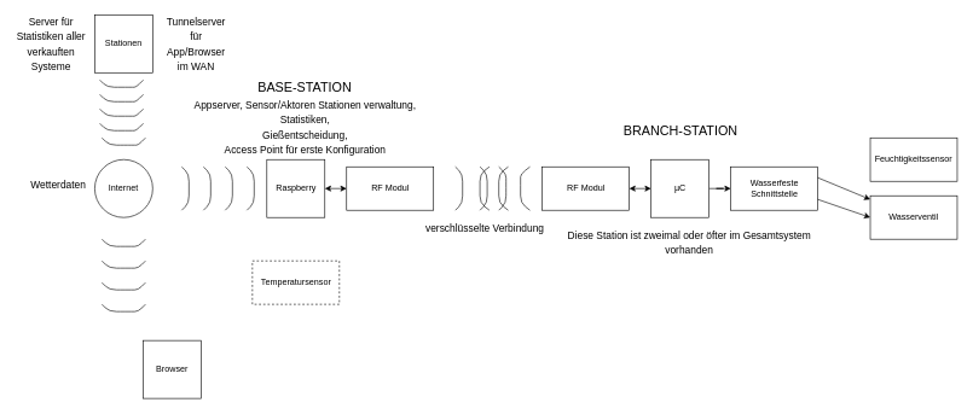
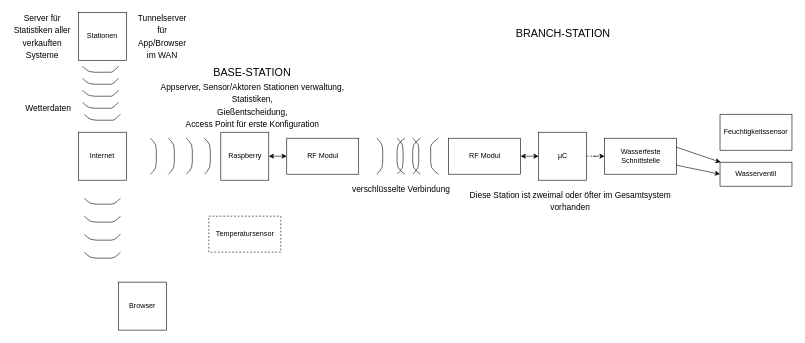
  <mxCell id="0" />
  <mxCell id="1" parent="0" />
  <mxCell id="2" value="Raspberry" style="whiteSpace=wrap;html=1;aspect=fixed;" parent="1" vertex="1"><mxGeometry x="367.5" y="220" width="80" height="80" as="geometry" /></mxCell>
  <mxCell id="3" value="RF Modul" style="rounded=0;whiteSpace=wrap;html=1;" parent="1" vertex="1"><mxGeometry x="477.5" y="230" width="120" height="60" as="geometry" /></mxCell>
- <mxCell id="4" value="Internet" style="ellipse;whiteSpace=wrap;html=1;aspect=fixed;" parent="1" vertex="1"><mxGeometry x="130" y="220" width="80" height="80" as="geometry" /></mxCell>
+ <mxCell id="4" value="Internet" style="whiteSpace=wrap;html=1;aspect=fixed;" parent="1" vertex="1"><mxGeometry x="130" y="220" width="80" height="80" as="geometry" /></mxCell>
  <mxCell id="5" value="Browser" style="whiteSpace=wrap;html=1;aspect=fixed;" parent="1" vertex="1"><mxGeometry x="197" y="470" width="80" height="80" as="geometry" /></mxCell>
  <mxCell id="6" value="&lt;font style=&quot;font-size: 14px&quot;&gt;Server für Statistiken aller verkauften Systeme&lt;br&gt;&lt;/font&gt;" style="text;html=1;strokeColor=none;fillColor=none;align=center;verticalAlign=middle;whiteSpace=wrap;rounded=0;fontSize=17;" parent="1" vertex="1"><mxGeometry x="20" y="45" width="100" height="30" as="geometry" /></mxCell>
  <mxCell id="7" value="" style="endArrow=none;html=1;" parent="1" edge="1"><mxGeometry width="50" height="50" relative="1" as="geometry"><mxPoint x="250" y="290" as="sourcePoint" /><mxPoint x="250" y="230" as="targetPoint" /><Array as="points"><mxPoint x="260" y="280" /><mxPoint x="260" y="240" /></Array></mxGeometry></mxCell>
  <mxCell id="8" value="" style="endArrow=none;html=1;" parent="1" edge="1"><mxGeometry width="50" height="50" relative="1" as="geometry"><mxPoint x="280" y="290" as="sourcePoint" /><mxPoint x="280" y="230" as="targetPoint" /><Array as="points"><mxPoint x="290" y="280" /><mxPoint x="290" y="240" /></Array></mxGeometry></mxCell>
  <mxCell id="9" value="" style="endArrow=none;html=1;" parent="1" edge="1"><mxGeometry width="50" height="50" relative="1" as="geometry"><mxPoint x="310" y="290" as="sourcePoint" /><mxPoint x="310" y="230" as="targetPoint" /><Array as="points"><mxPoint x="320" y="280" /><mxPoint x="320" y="240" /></Array></mxGeometry></mxCell>
  <mxCell id="10" value="" style="endArrow=none;html=1;" parent="1" edge="1"><mxGeometry width="50" height="50" relative="1" as="geometry"><mxPoint x="340" y="290" as="sourcePoint" /><mxPoint x="340" y="230" as="targetPoint" /><Array as="points"><mxPoint x="350" y="280" /><mxPoint x="350" y="240" /></Array></mxGeometry></mxCell>
  <mxCell id="11" value="" style="endArrow=classic;startArrow=classic;html=1;exitX=1;exitY=0.5;exitDx=0;exitDy=0;" parent="1" source="2" edge="1"><mxGeometry width="50" height="50" relative="1" as="geometry"><mxPoint x="617.5" y="330" as="sourcePoint" /><mxPoint x="477.5" y="260" as="targetPoint" /></mxGeometry></mxCell>
  <mxCell id="12" value="" style="endArrow=none;html=1;" parent="1" edge="1"><mxGeometry width="50" height="50" relative="1" as="geometry"><mxPoint x="140" y="330" as="sourcePoint" /><mxPoint x="200" y="330" as="targetPoint" /><Array as="points"><mxPoint x="150" y="340" /><mxPoint x="170" y="340" /><mxPoint x="190" y="340" /></Array></mxGeometry></mxCell>
  <mxCell id="13" value="" style="endArrow=none;html=1;" parent="1" edge="1"><mxGeometry width="50" height="50" relative="1" as="geometry"><mxPoint x="140" y="360" as="sourcePoint" /><mxPoint x="200" y="360" as="targetPoint" /><Array as="points"><mxPoint x="150" y="370" /><mxPoint x="170" y="370" /><mxPoint x="190" y="370" /></Array></mxGeometry></mxCell>
  <mxCell id="14" value="" style="endArrow=none;html=1;" parent="1" edge="1"><mxGeometry width="50" height="50" relative="1" as="geometry"><mxPoint x="140" y="390" as="sourcePoint" /><mxPoint x="200" y="390" as="targetPoint" /><Array as="points"><mxPoint x="150" y="400" /><mxPoint x="170" y="400" /><mxPoint x="190" y="400" /></Array></mxGeometry></mxCell>
  <mxCell id="15" value="" style="endArrow=none;html=1;" parent="1" edge="1"><mxGeometry width="50" height="50" relative="1" as="geometry"><mxPoint x="140" y="420" as="sourcePoint" /><mxPoint x="200" y="420" as="targetPoint" /><Array as="points"><mxPoint x="150" y="430" /><mxPoint x="170" y="430" /><mxPoint x="190" y="430" /></Array></mxGeometry></mxCell>
  <mxCell id="16" value="" style="endArrow=none;html=1;" parent="1" edge="1"><mxGeometry width="50" height="50" relative="1" as="geometry"><mxPoint x="627.5" y="290" as="sourcePoint" /><mxPoint x="627.5" y="230" as="targetPoint" /><Array as="points"><mxPoint x="637.5" y="280" /><mxPoint x="637.5" y="240" /></Array></mxGeometry></mxCell>
  <mxCell id="17" value="" style="endArrow=none;html=1;" parent="1" edge="1"><mxGeometry width="50" height="50" relative="1" as="geometry"><mxPoint x="661.5" y="290" as="sourcePoint" /><mxPoint x="661.5" y="230" as="targetPoint" /><Array as="points"><mxPoint x="671.5" y="280" /><mxPoint x="671.5" y="240" /></Array></mxGeometry></mxCell>
  <mxCell id="18" value="" style="endArrow=none;html=1;" parent="1" edge="1"><mxGeometry width="50" height="50" relative="1" as="geometry"><mxPoint x="687.5" y="290" as="sourcePoint" /><mxPoint x="687.5" y="230" as="targetPoint" /><Array as="points"><mxPoint x="697.5" y="280" /><mxPoint x="697.5" y="260" /><mxPoint x="697.5" y="240" /></Array></mxGeometry></mxCell>
  <mxCell id="19" value="RF Modul" style="rounded=0;whiteSpace=wrap;html=1;" parent="1" vertex="1"><mxGeometry x="747.5" y="230" width="120" height="60" as="geometry" /></mxCell>
  <mxCell id="20" value="&lt;font style=&quot;font-size: 18px&quot;&gt;BASE-STATION&lt;/font&gt;" style="text;html=1;strokeColor=none;fillColor=none;align=center;verticalAlign=middle;whiteSpace=wrap;rounded=0;" parent="1" vertex="1"><mxGeometry x="320" y="110" width="200" height="20" as="geometry" /></mxCell>
- <mxCell id="21" value="" style="edgeStyle=orthogonalEdgeStyle;rounded=0;orthogonalLoop=1;jettySize=auto;html=1;" parent="1" source="22" target="25" edge="1"><mxGeometry relative="1" as="geometry" /></mxCell>
+ <mxCell id="21" value="" style="edgeStyle=orthogonalEdgeStyle;rounded=0;orthogonalLoop=1;jettySize=auto;html=1;dashed=1;" parent="1" source="22" target="25" edge="1"><mxGeometry relative="1" as="geometry" /></mxCell>
  <mxCell id="22" value="µC" style="whiteSpace=wrap;html=1;aspect=fixed;" parent="1" vertex="1"><mxGeometry x="897.5" y="220" width="80" height="80" as="geometry" /></mxCell>
  <mxCell id="23" value="" style="endArrow=classic;startArrow=classic;html=1;exitX=1;exitY=0.5;exitDx=0;exitDy=0;" parent="1" source="19" edge="1"><mxGeometry width="50" height="50" relative="1" as="geometry"><mxPoint x="667.5" y="340" as="sourcePoint" /><mxPoint x="897.5" y="260" as="targetPoint" /></mxGeometry></mxCell>
  <mxCell id="24" value="Feuchtigkeitssensor" style="rounded=0;whiteSpace=wrap;html=1;" parent="1" vertex="1"><mxGeometry x="1200" y="190" width="120" height="60" as="geometry" /></mxCell>
  <mxCell id="25" value="Wasserfeste Schnittstelle" style="whiteSpace=wrap;html=1;" parent="1" vertex="1"><mxGeometry x="1007.5" y="230" width="120" height="60" as="geometry" /></mxCell>
- <mxCell id="26" value="&lt;font style=&quot;font-size: 18px&quot;&gt;BRANCH-STATION&lt;/font&gt;" style="text;html=1;align=center;verticalAlign=middle;resizable=0;points=[];autosize=1;" parent="1" vertex="1"><mxGeometry x="852.5" y="170" width="170" height="20" as="geometry" /></mxCell>
+ <mxCell id="26" value="&lt;font style=&quot;font-size: 18px&quot;&gt;BRANCH-STATION&lt;/font&gt;" style="text;html=1;align=center;verticalAlign=middle;resizable=0;points=[];autosize=1;" parent="1" vertex="1"><mxGeometry x="852.5" y="45" width="170" height="20" as="geometry" /></mxCell>
  <mxCell id="27" value="" style="endArrow=classic;html=1;exitX=1;exitY=0.25;exitDx=0;exitDy=0;" parent="1" source="25" target="43" edge="1"><mxGeometry width="50" height="50" relative="1" as="geometry"><mxPoint x="1147.5" y="250" as="sourcePoint" /><mxPoint x="1197.5" y="200" as="targetPoint" /></mxGeometry></mxCell>
  <mxCell id="28" value="&lt;font style=&quot;font-size: 14px&quot;&gt;Appserver, Sensor/Aktoren Stationen verwaltung,&lt;br&gt;Statistiken,&lt;br&gt;Gießentscheidung,&lt;br&gt;Access Point für erste Konfiguration&lt;br&gt;&lt;/font&gt;" style="text;html=1;strokeColor=none;fillColor=none;align=center;verticalAlign=middle;whiteSpace=wrap;rounded=0;fontSize=17;" parent="1" vertex="1"><mxGeometry x="242.5" y="160" width="355" height="30" as="geometry" /></mxCell>
  <mxCell id="29" value="" style="endArrow=none;html=1;" parent="1" edge="1"><mxGeometry width="50" height="50" relative="1" as="geometry"><mxPoint x="700.5" y="290" as="sourcePoint" /><mxPoint x="700.5" y="230" as="targetPoint" /><Array as="points"><mxPoint x="687.5" y="280" /><mxPoint x="687.5" y="240" /></Array></mxGeometry></mxCell>
  <mxCell id="30" value="" style="endArrow=none;html=1;" parent="1" edge="1"><mxGeometry width="50" height="50" relative="1" as="geometry"><mxPoint x="730.5" y="290" as="sourcePoint" /><mxPoint x="730.5" y="230" as="targetPoint" /><Array as="points"><mxPoint x="717.5" y="280" /><mxPoint x="717.5" y="256" /><mxPoint x="717.5" y="240" /></Array></mxGeometry></mxCell>
  <mxCell id="31" value="" style="endArrow=none;html=1;" parent="1" edge="1"><mxGeometry width="50" height="50" relative="1" as="geometry"><mxPoint x="674.5" y="290" as="sourcePoint" /><mxPoint x="674.5" y="230" as="targetPoint" /><Array as="points"><mxPoint x="661.5" y="280" /><mxPoint x="661.5" y="240" /></Array></mxGeometry></mxCell>
  <mxCell id="32" value="&lt;span style=&quot;font-size: 14px&quot;&gt;verschlüsselte Verbindung&lt;/span&gt;" style="text;html=1;strokeColor=none;fillColor=none;align=center;verticalAlign=middle;whiteSpace=wrap;rounded=0;fontSize=17;" parent="1" vertex="1"><mxGeometry x="567.5" y="300" width="201" height="30" as="geometry" /></mxCell>
  <mxCell id="33" value="&lt;span style=&quot;font-size: 14px&quot;&gt;Diese Station ist zweimal oder öfter im Gesamtsystem vorhanden&lt;/span&gt;" style="text;html=1;strokeColor=none;fillColor=none;align=center;verticalAlign=middle;whiteSpace=wrap;rounded=0;fontSize=17;" parent="1" vertex="1"><mxGeometry x="772.5" y="320" width="355" height="30" as="geometry" /></mxCell>
  <mxCell id="34" value="Stationen" style="whiteSpace=wrap;html=1;aspect=fixed;" parent="1" vertex="1"><mxGeometry x="130" y="20" width="80" height="80" as="geometry" /></mxCell>
  <mxCell id="35" value="" style="endArrow=none;html=1;" parent="1" edge="1"><mxGeometry width="50" height="50" relative="1" as="geometry"><mxPoint x="137" y="110" as="sourcePoint" /><mxPoint x="197" y="110" as="targetPoint" /><Array as="points"><mxPoint x="147" y="120" /><mxPoint x="167" y="120" /><mxPoint x="177" y="120" /><mxPoint x="187" y="120" /></Array></mxGeometry></mxCell>
  <mxCell id="36" value="" style="endArrow=none;html=1;" parent="1" edge="1"><mxGeometry width="50" height="50" relative="1" as="geometry"><mxPoint x="137" y="130" as="sourcePoint" /><mxPoint x="197" y="130" as="targetPoint" /><Array as="points"><mxPoint x="147" y="140" /><mxPoint x="167" y="140" /><mxPoint x="177" y="140" /><mxPoint x="187" y="140" /></Array></mxGeometry></mxCell>
  <mxCell id="37" value="" style="endArrow=none;html=1;" parent="1" edge="1"><mxGeometry width="50" height="50" relative="1" as="geometry"><mxPoint x="137" y="150" as="sourcePoint" /><mxPoint x="197" y="150" as="targetPoint" /><Array as="points"><mxPoint x="147" y="160" /><mxPoint x="167" y="160" /><mxPoint x="177" y="160" /><mxPoint x="187" y="160" /></Array></mxGeometry></mxCell>
  <mxCell id="38" value="" style="endArrow=none;html=1;" parent="1" edge="1"><mxGeometry width="50" height="50" relative="1" as="geometry"><mxPoint x="137" y="170" as="sourcePoint" /><mxPoint x="197" y="170" as="targetPoint" /><Array as="points"><mxPoint x="147" y="180" /><mxPoint x="167" y="180" /><mxPoint x="177" y="180" /><mxPoint x="187" y="180" /></Array></mxGeometry></mxCell>
  <mxCell id="39" value="" style="endArrow=none;html=1;" parent="1" edge="1"><mxGeometry width="50" height="50" relative="1" as="geometry"><mxPoint x="140" y="190" as="sourcePoint" /><mxPoint x="200" y="190" as="targetPoint" /><Array as="points"><mxPoint x="150" y="200" /><mxPoint x="170" y="200" /><mxPoint x="180" y="200" /><mxPoint x="190" y="200" /></Array></mxGeometry></mxCell>
- <mxCell id="40" value="&lt;font style=&quot;font-size: 14px&quot;&gt;Wetterdaten&lt;br&gt;&lt;/font&gt;" style="text;html=1;strokeColor=none;fillColor=none;align=center;verticalAlign=middle;whiteSpace=wrap;rounded=0;fontSize=17;" parent="1" vertex="1"><mxGeometry x="30" y="240" width="100" height="30" as="geometry" /></mxCell>
+ <mxCell id="40" value="&lt;font style=&quot;font-size: 14px&quot;&gt;Wetterdaten&lt;br&gt;&lt;/font&gt;" style="text;html=1;strokeColor=none;fillColor=none;align=center;verticalAlign=middle;whiteSpace=wrap;rounded=0;fontSize=17;" parent="1" vertex="1"><mxGeometry x="30" y="165" width="100" height="30" as="geometry" /></mxCell>
  <mxCell id="41" value="&lt;font style=&quot;font-size: 14px&quot;&gt;Tunnelserver für App/Browser im WAN&lt;br&gt;&lt;/font&gt;" style="text;html=1;strokeColor=none;fillColor=none;align=center;verticalAlign=middle;whiteSpace=wrap;rounded=0;fontSize=17;" parent="1" vertex="1"><mxGeometry x="220" y="45" width="100" height="30" as="geometry" /></mxCell>
  <mxCell id="42" value="Temperatursensor" style="rounded=0;whiteSpace=wrap;html=1;dashed=1;" parent="1" vertex="1"><mxGeometry x="347.5" y="360" width="120" height="60" as="geometry" /></mxCell>
- <mxCell id="43" value="Wasserventil" style="rounded=0;whiteSpace=wrap;html=1;" parent="1" vertex="1"><mxGeometry x="1200" y="270" width="120" height="60" as="geometry" /></mxCell>
+ <mxCell id="43" value="Wasserventil" style="rounded=0;whiteSpace=wrap;html=1;" parent="1" vertex="1"><mxGeometry x="1200" y="270" width="120" height="40" as="geometry" /></mxCell>
  <mxCell id="44" value="" style="endArrow=classic;html=1;exitX=1;exitY=0.25;exitDx=0;exitDy=0;entryX=0;entryY=0.5;entryDx=0;entryDy=0;" parent="1" target="43" edge="1"><mxGeometry width="50" height="50" relative="1" as="geometry"><mxPoint x="1127.5" y="275" as="sourcePoint" /><mxPoint x="1200" y="250" as="targetPoint" /></mxGeometry></mxCell>
